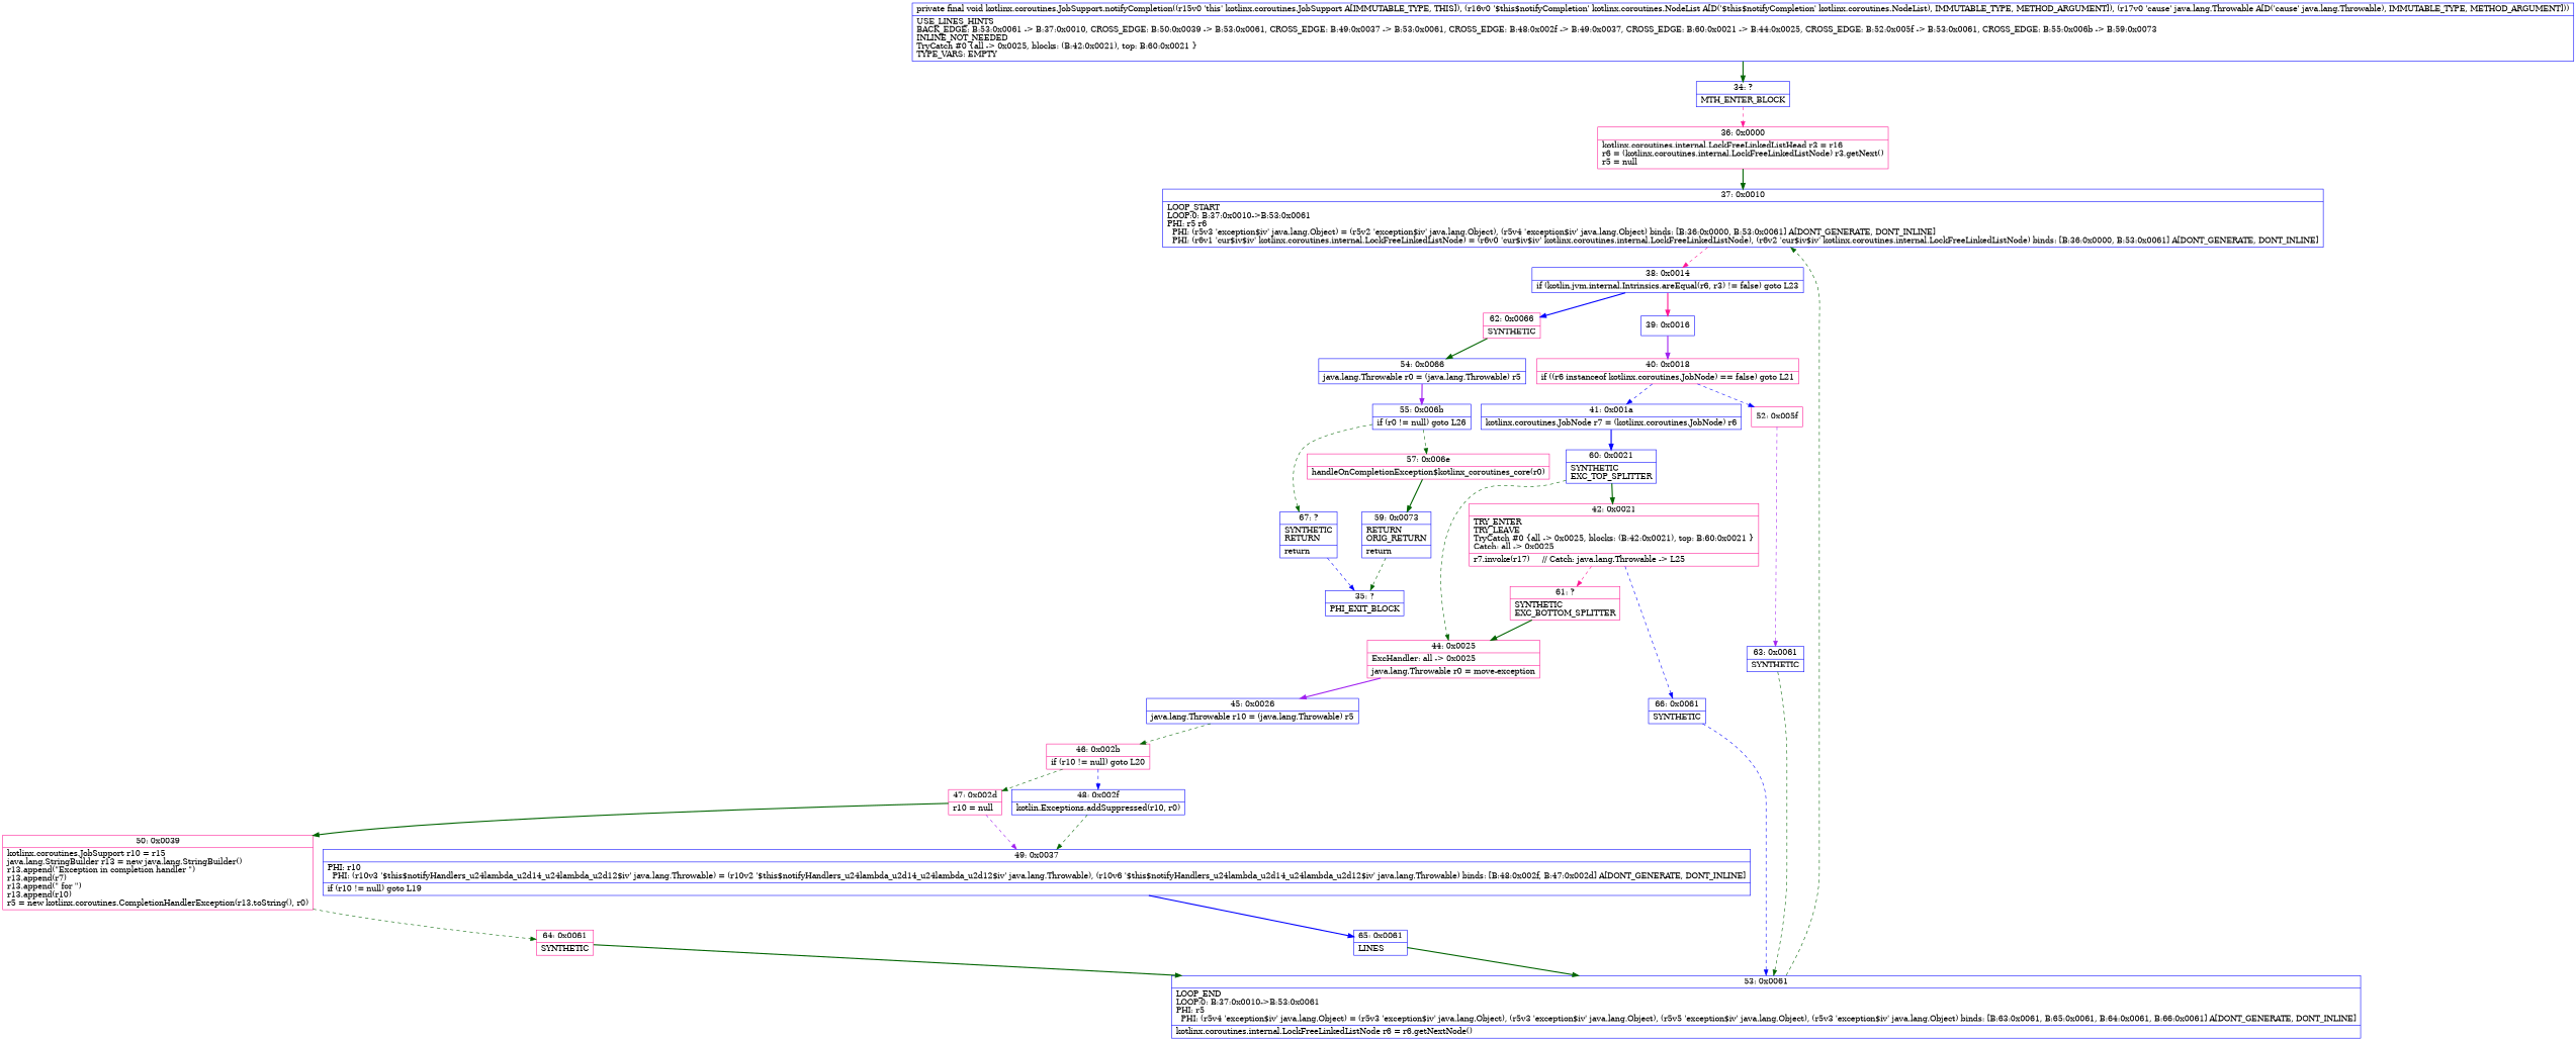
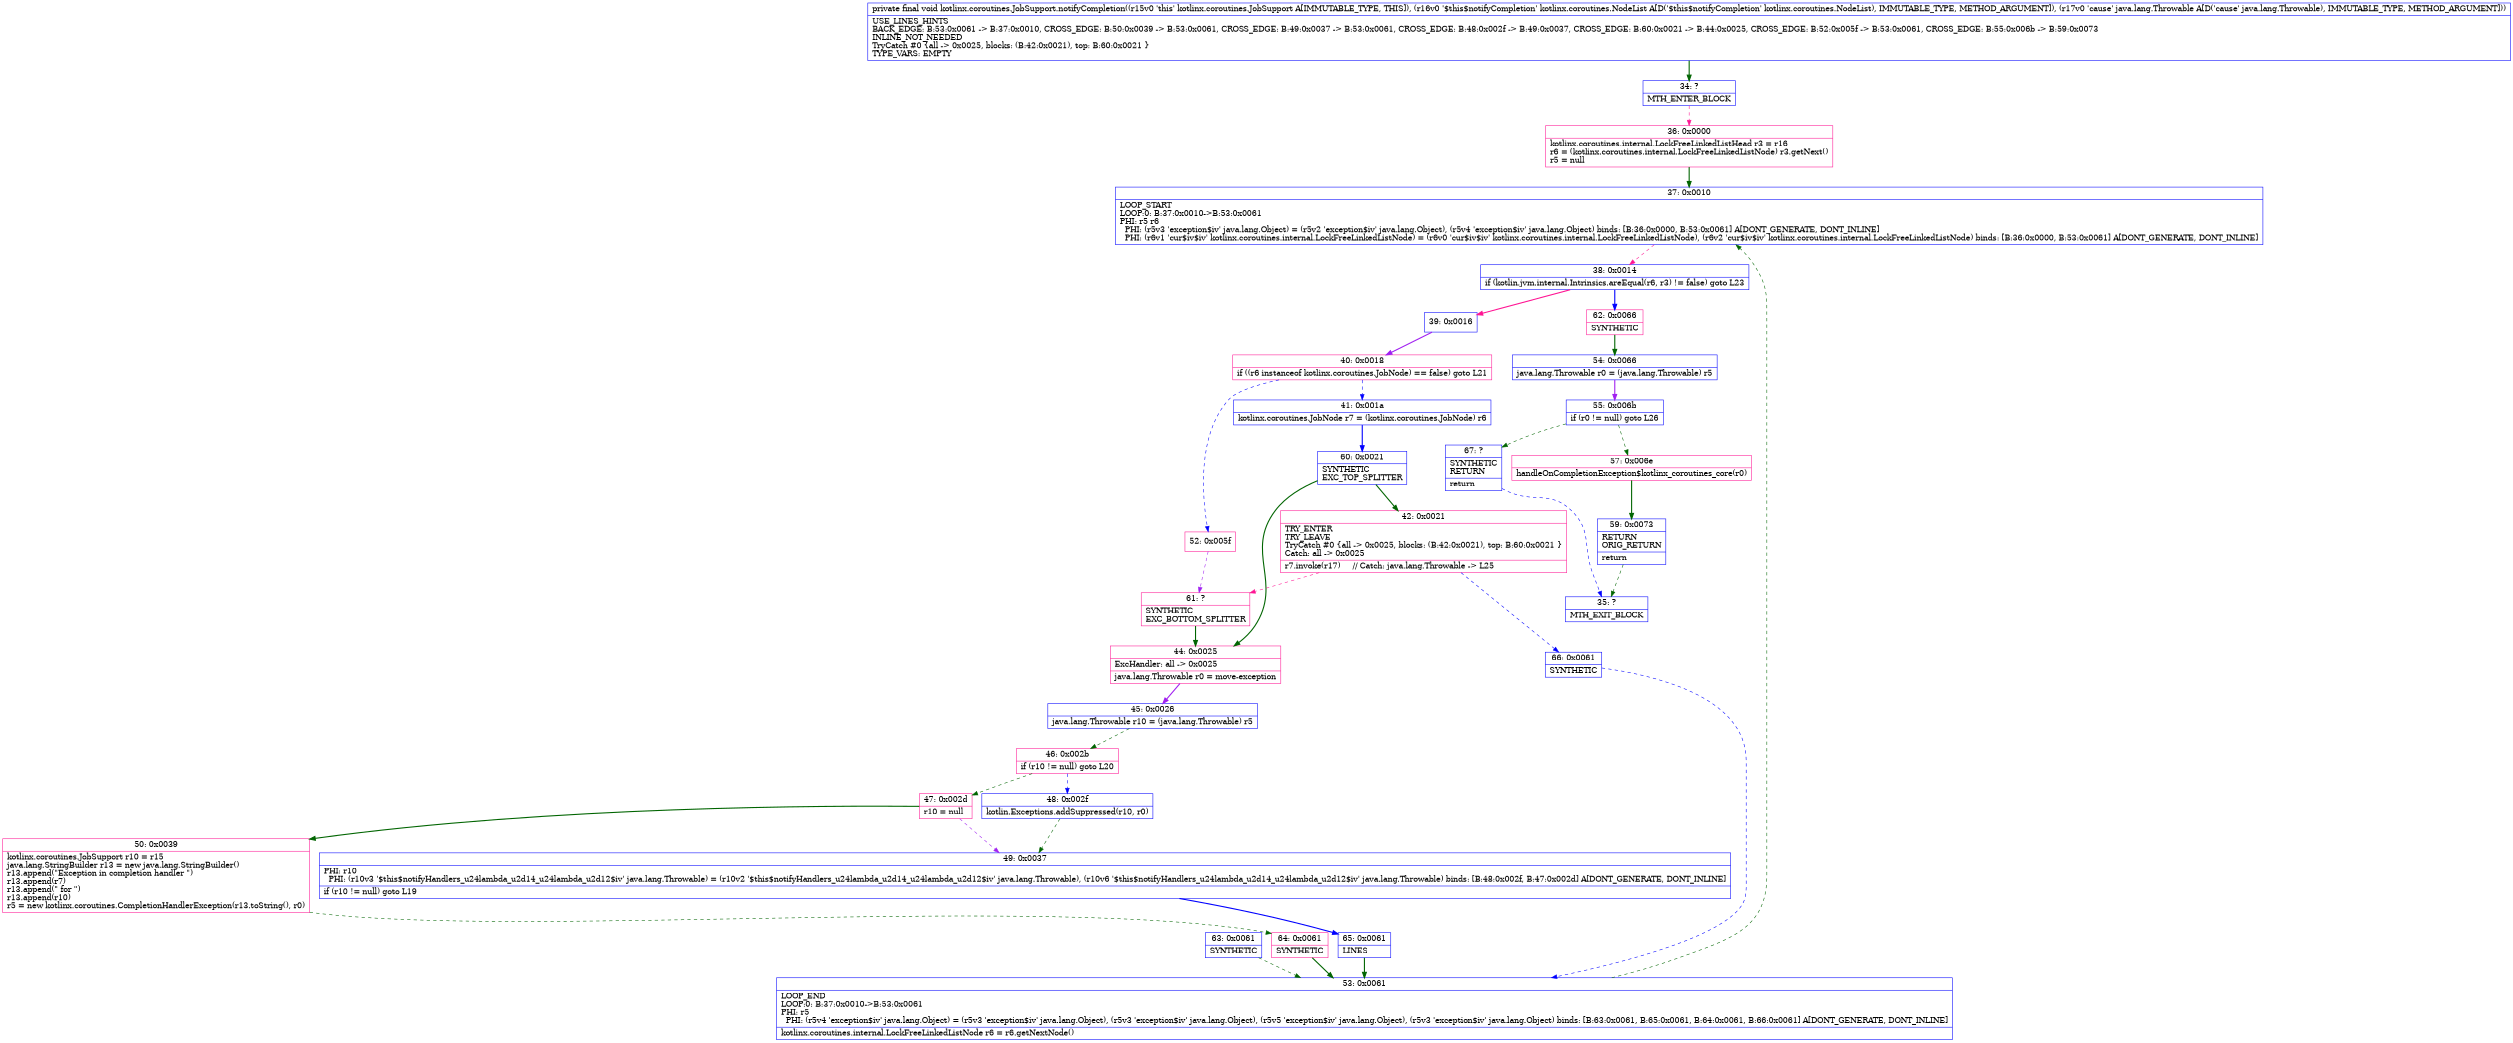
  digraph {
    node [color=blue shape=record]
    edge [color=darkgreen style=dashed]
    n1 [label="{34\:\ ?|MTH_ENTER_BLOCK\l}"]
    n2 [color=deeppink label="{36\:\ 0x0000|kotlinx.coroutines.internal.LockFreeLinkedListHead r3 = r16\lr6 = (kotlinx.coroutines.internal.LockFreeLinkedListNode) r3.getNext()\lr5 = null\l}"]
    n3 [label="{37\:\ 0x0010|LOOP_START\lLOOP:0: B:37:0x0010\-\>B:53:0x0061\lPHI: r5 r6 \l  PHI: (r5v3 'exception$iv' java.lang.Object) = (r5v2 'exception$iv' java.lang.Object), (r5v4 'exception$iv' java.lang.Object) binds: [B:36:0x0000, B:53:0x0061] A[DONT_GENERATE, DONT_INLINE]\l  PHI: (r6v1 'cur$iv$iv' kotlinx.coroutines.internal.LockFreeLinkedListNode) = (r6v0 'cur$iv$iv' kotlinx.coroutines.internal.LockFreeLinkedListNode), (r6v2 'cur$iv$iv' kotlinx.coroutines.internal.LockFreeLinkedListNode) binds: [B:36:0x0000, B:53:0x0061] A[DONT_GENERATE, DONT_INLINE]\l}"]
    n4 [label="{38\:\ 0x0014|if (kotlin.jvm.internal.Intrinsics.areEqual(r6, r3) != false) goto L23\l}"]
    n5 [label="{39\:\ 0x0016}"]
    n6 [color=deeppink label="{62\:\ 0x0066|SYNTHETIC\l}"]
    n7 [color=deeppink label="{40\:\ 0x0018|if ((r6 instanceof kotlinx.coroutines.JobNode) == false) goto L21\l}"]
    n8 [label="{54\:\ 0x0066|java.lang.Throwable r0 = (java.lang.Throwable) r5\l}"]
    n9 [label="{41\:\ 0x001a|kotlinx.coroutines.JobNode r7 = (kotlinx.coroutines.JobNode) r6\l}"]
    n10 [color=deeppink label="{52\:\ 0x005f}"]
    n11 [label="{60\:\ 0x0021|SYNTHETIC\lEXC_TOP_SPLITTER\l}"]
    n12 [label="{63\:\ 0x0061|SYNTHETIC\l}"]
    n13 [color=deeppink label="{42\:\ 0x0021|TRY_ENTER\lTRY_LEAVE\lTryCatch #0 \{all \-\> 0x0025, blocks: (B:42:0x0021), top: B:60:0x0021 \}\lCatch: all \-\> 0x0025\l|r7.invoke(r17)     \/\/ Catch: java.lang.Throwable \-\> L25\l}"]
    n14 [color=deeppink label="{44\:\ 0x0025|ExcHandler: all \-\> 0x0025\l|java.lang.Throwable r0 = move\-exception\l}"]
    n15 [color=deeppink label="{61\:\ ?|SYNTHETIC\lEXC_BOTTOM_SPLITTER\l}"]
    n16 [label="{66\:\ 0x0061|SYNTHETIC\l}"]
    n17 [label="{45\:\ 0x0026|java.lang.Throwable r10 = (java.lang.Throwable) r5\l}"]
    n18 [label="{53\:\ 0x0061|LOOP_END\lLOOP:0: B:37:0x0010\-\>B:53:0x0061\lPHI: r5 \l  PHI: (r5v4 'exception$iv' java.lang.Object) = (r5v3 'exception$iv' java.lang.Object), (r5v3 'exception$iv' java.lang.Object), (r5v5 'exception$iv' java.lang.Object), (r5v3 'exception$iv' java.lang.Object) binds: [B:63:0x0061, B:65:0x0061, B:64:0x0061, B:66:0x0061] A[DONT_GENERATE, DONT_INLINE]\l|kotlinx.coroutines.internal.LockFreeLinkedListNode r6 = r6.getNextNode()\l}"]
    n19 [color=deeppink label="{46\:\ 0x002b|if (r10 != null) goto L20\l}"]
    n20 [color=deeppink label="{47\:\ 0x002d|r10 = null\l}"]
    n21 [label="{48\:\ 0x002f|kotlin.Exceptions.addSuppressed(r10, r0)\l}"]
    n22 [label="{49\:\ 0x0037|PHI: r10 \l  PHI: (r10v3 '$this$notifyHandlers_u24lambda_u2d14_u24lambda_u2d12$iv' java.lang.Throwable) = (r10v2 '$this$notifyHandlers_u24lambda_u2d14_u24lambda_u2d12$iv' java.lang.Throwable), (r10v6 '$this$notifyHandlers_u24lambda_u2d14_u24lambda_u2d12$iv' java.lang.Throwable) binds: [B:48:0x002f, B:47:0x002d] A[DONT_GENERATE, DONT_INLINE]\l|if (r10 != null) goto L19\l}"]
    n23 [color=deeppink label="{50\:\ 0x0039|kotlinx.coroutines.JobSupport r10 = r15\ljava.lang.StringBuilder r13 = new java.lang.StringBuilder()\lr13.append(\"Exception in completion handler \")\lr13.append(r7)\lr13.append(\" for \")\lr13.append(r10)\lr5 = new kotlinx.coroutines.CompletionHandlerException(r13.toString(), r0)\l}"]
    n24 [label="{65\:\ 0x0061|LINES\l}"]
    n25 [color=deeppink label="{64\:\ 0x0061|SYNTHETIC\l}"]
    n26 [label="{55\:\ 0x006b|if (r0 != null) goto L26\l}"]
    n27 [color=deeppink label="{57\:\ 0x006e|handleOnCompletionException$kotlinx_coroutines_core(r0)\l}"]
    n28 [label="{67\:\ ?|SYNTHETIC\lRETURN\l|return\l}"]
    n29 [label="{59\:\ 0x0073|RETURN\lORIG_RETURN\l|return\l}"]
-   n30 [label="{35\:\ ?|PHI_EXIT_BLOCK\l}"]
+   n30 [label="{35\:\ ?|MTH_EXIT_BLOCK\l}"]
    n31 [label="{private final void kotlinx.coroutines.JobSupport.notifyCompletion((r15v0 'this' kotlinx.coroutines.JobSupport A[IMMUTABLE_TYPE, THIS]), (r16v0 '$this$notifyCompletion' kotlinx.coroutines.NodeList A[D('$this$notifyCompletion' kotlinx.coroutines.NodeList), IMMUTABLE_TYPE, METHOD_ARGUMENT]), (r17v0 'cause' java.lang.Throwable A[D('cause' java.lang.Throwable), IMMUTABLE_TYPE, METHOD_ARGUMENT]))  | USE_LINES_HINTS\lBACK_EDGE: B:53:0x0061 \-\> B:37:0x0010, CROSS_EDGE: B:50:0x0039 \-\> B:53:0x0061, CROSS_EDGE: B:49:0x0037 \-\> B:53:0x0061, CROSS_EDGE: B:48:0x002f \-\> B:49:0x0037, CROSS_EDGE: B:60:0x0021 \-\> B:44:0x0025, CROSS_EDGE: B:52:0x005f \-\> B:53:0x0061, CROSS_EDGE: B:55:0x006b \-\> B:59:0x0073\lINLINE_NOT_NEEDED\lTryCatch #0 \{all \-\> 0x0025, blocks: (B:42:0x0021), top: B:60:0x0021 \}\lTYPE_VARS: EMPTY\l}"]
    n1 -> n2 [color=deeppink]
    n2 -> n3 [style=bold]
    n3 -> n4 [color=deeppink]
    n4 -> n5 [color=deeppink style=bold]
    n4 -> n6 [color=blue style=bold]
    n5 -> n7 [color=purple style=bold]
    n6 -> n8 [style=bold]
    n7 -> n9 [color=blue]
    n7 -> n10 [color=blue]
    n8 -> n26 [color=purple style=bold]
    n9 -> n11 [color=blue style=bold]
-   n10 -> n12 [color=purple]
+   n10 -> n15 [color=purple]
    n11 -> n13 [style=bold]
-   n11 -> n14
+   n11 -> n14 [style=bold]
    n12 -> n18
    n13 -> n15 [color=deeppink]
    n13 -> n16 [color=blue]
    n14 -> n17 [color=purple style=bold]
    n15 -> n14 [style=bold]
    n16 -> n18 [color=blue]
    n17 -> n19
    n18 -> n3
    n19 -> n20
    n19 -> n21 [color=blue]
    n20 -> n22 [color=purple]
    n20 -> n23 [style=bold]
    n21 -> n22
    n22 -> n24 [color=blue style=bold]
    n23 -> n25
    n24 -> n18 [style=bold]
    n25 -> n18 [style=bold]
    n26 -> n27
    n26 -> n28
    n27 -> n29 [style=bold]
    n28 -> n30 [color=blue]
    n29 -> n30
    n31 -> n1 [style=bold]
  }
